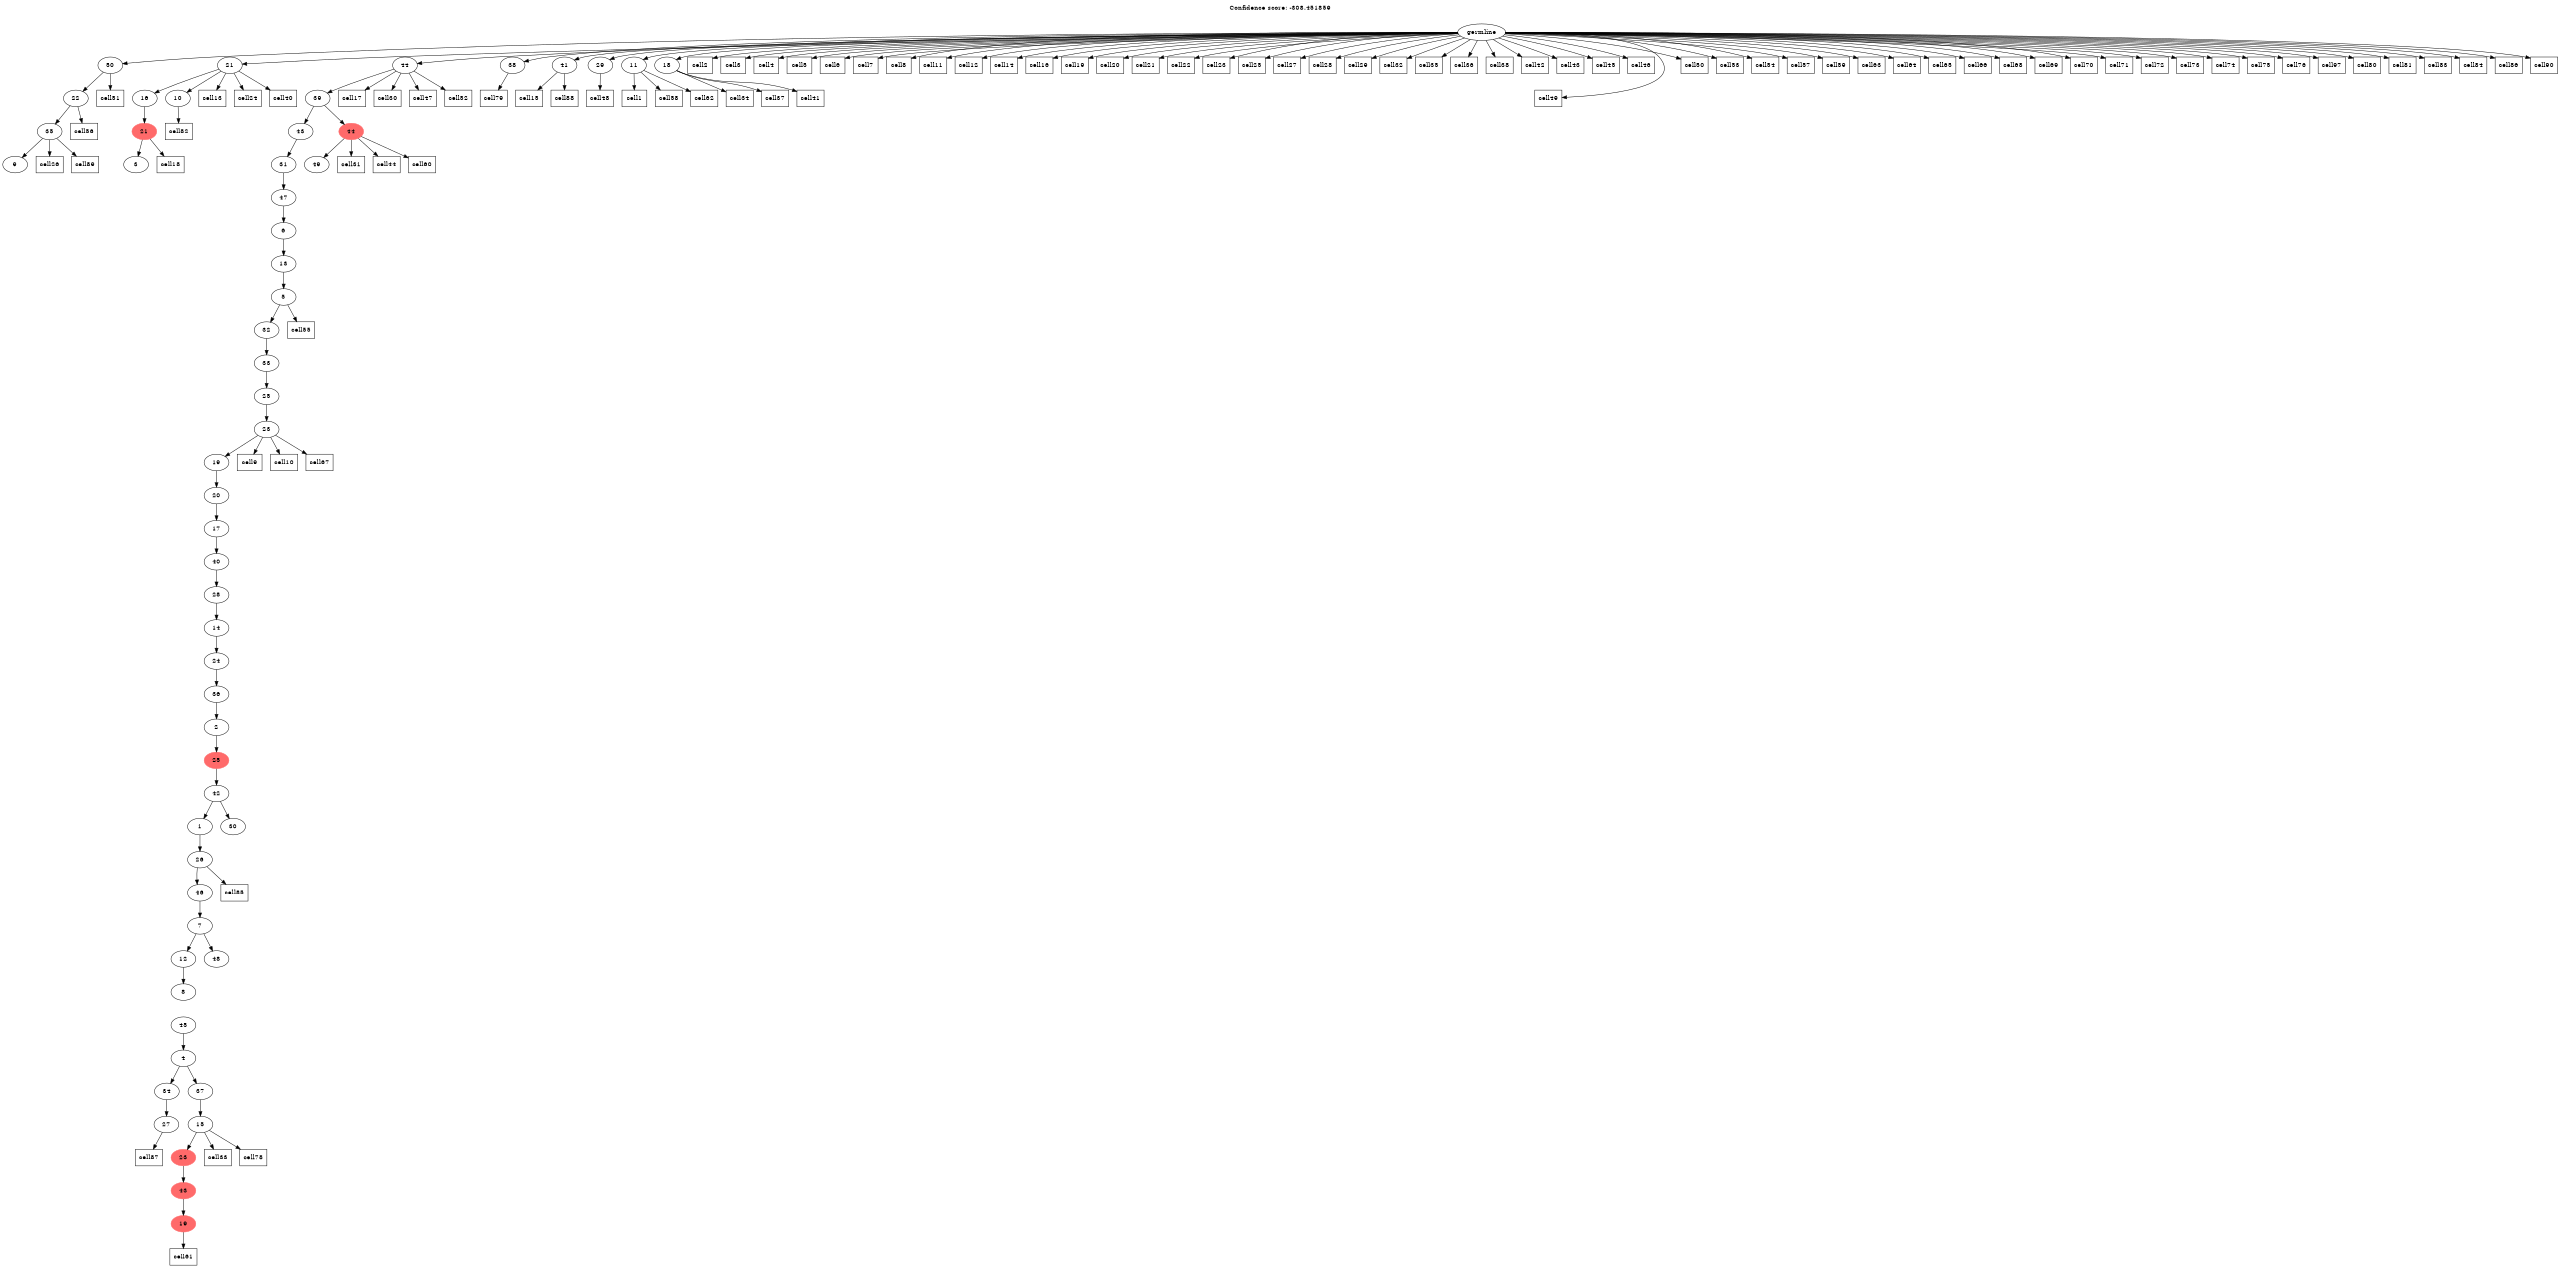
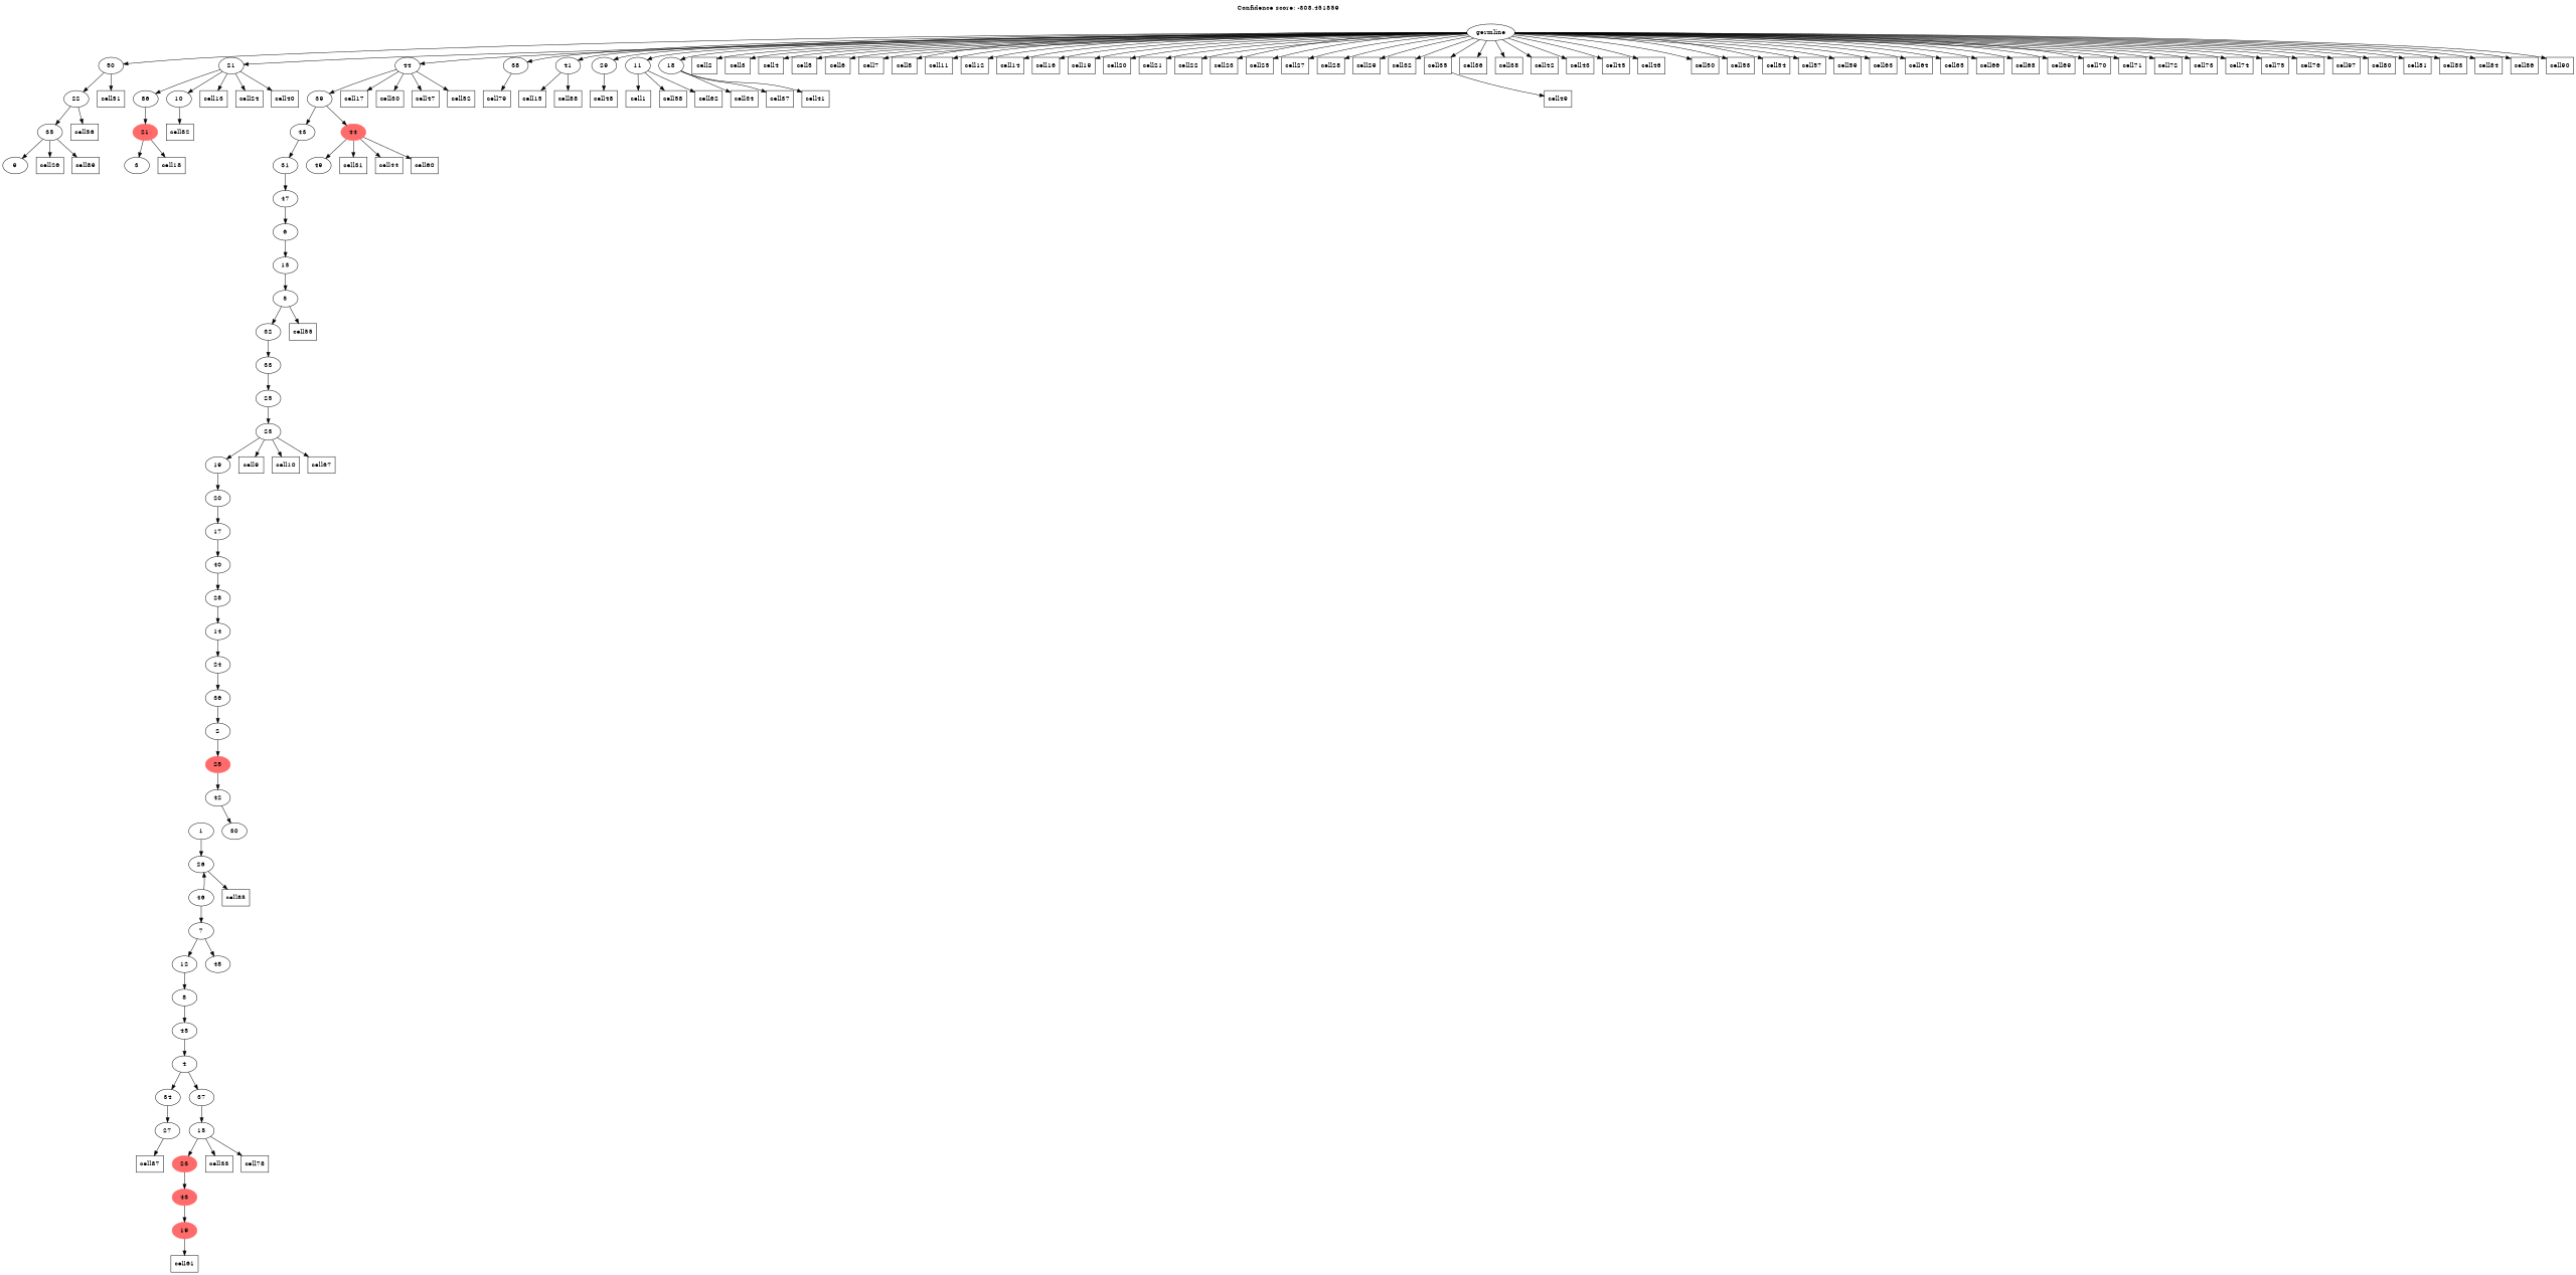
  digraph {
    label="Confidence score: -308.451859"
    labelloc=t
    node [shape=box]
    n1 [label=35 shape=""]
    n2 [label=9 shape=""]
    cell26
    cell89
    n5 [label=22 shape=""]
    cell56
    n7 [label=50 shape=""]
    cell51
    n9 [color=indianred1 label=21 style=filled shape=""]
    n10 [label=3 shape=""]
    cell18
-   n12 [label=16 shape=""]
+   n12 [label=86 shape=""]
    n13 [label=21 shape=""]
    n14 [label=10 shape=""]
    cell13
    cell24
    cell40
    cell82
    n19 [label=34 shape=""]
    n20 [label=27 shape=""]
    cell87
    n22 [color=indianred1 label=43 style=filled shape=""]
    n23 [color=indianred1 label=19 style=filled shape=""]
    cell61
    n25 [color=indianred1 label=23 style=filled shape=""]
    n26 [label=15 shape=""]
    cell33
    cell78
    n29 [label=37 shape=""]
    n30 [label=4 shape=""]
    n31 [label=45 shape=""]
    n32 [label=8 shape=""]
    n33 [label=12 shape=""]
    n34 [label=7 shape=""]
    n35 [label=48 shape=""]
    n36 [label=46 shape=""]
    n37 [label=26 shape=""]
    cell85
    n39 [label=1 shape=""]
    n40 [label=42 shape=""]
    n41 [label=30 shape=""]
    n42 [color=indianred1 label=25 style=filled shape=""]
    n43 [label=2 shape=""]
    n44 [label=36 shape=""]
    n45 [label=24 shape=""]
    n46 [label=14 shape=""]
    n47 [label=28 shape=""]
    n48 [label=40 shape=""]
    n49 [label=17 shape=""]
    n50 [label=20 shape=""]
    n51 [label=19 shape=""]
    n52 [label=23 shape=""]
    cell9
    cell10
    cell67
    n56 [label=25 shape=""]
    n57 [label=33 shape=""]
    n58 [label=32 shape=""]
    n59 [label=5 shape=""]
    cell55
    n61 [label=13 shape=""]
    n62 [label=6 shape=""]
    n63 [label=47 shape=""]
    n64 [label=31 shape=""]
    n65 [label=43 shape=""]
    n66 [color=indianred1 label=44 style=filled shape=""]
    n67 [label=49 shape=""]
    cell31
    cell44
    cell60
    n71 [label=39 shape=""]
    n72 [label=44 shape=""]
    cell17
    cell30
    cell47
    cell52
    n77 [label=germline shape=""]
    n78 [label=38 shape=""]
    n79 [label=41 shape=""]
    n80 [label=29 shape=""]
    n81 [label=11 shape=""]
    n82 [label=18 shape=""]
    cell2
    cell3
    cell4
    cell5
    cell6
    cell7
    cell8
    cell11
    cell12
    cell14
    cell16
    cell19
    cell20
    cell21
    cell22
    cell23
    cell25
    cell27
    cell28
    cell29
    cell32
    cell35
    cell36
    cell38
    cell42
    cell43
    cell45
    cell46
    cell49
    cell50
    cell53
    cell54
    cell57
    cell59
    cell63
    cell64
    cell65
    cell66
    cell68
    cell69
    cell70
    cell71
    cell72
    cell73
    cell74
    cell75
    cell76
    n130 [label=cell97]
    cell80
    cell81
    cell83
    cell84
    cell86
    cell90
    cell79
    cell15
    cell88
    cell48
    cell1
    cell58
    cell62
    cell34
    cell37
    cell41
    n1 -> n2
    n1 -> cell26
    n1 -> cell89
    n5 -> n1
    n5 -> cell56
    n7 -> n5
    n7 -> cell51
    n9 -> n10
    n9 -> cell18
    n12 -> n9
    n13 -> n12
    n13 -> n14
    n13 -> cell13
    n13 -> cell24
    n13 -> cell40
    n14 -> cell82
    n19 -> n20
    n20 -> cell87
    n22 -> n23
    n23 -> cell61
    n25 -> n22
    n26 -> n25
    n26 -> cell33
    n26 -> cell78
    n29 -> n26
    n30 -> n19
    n30 -> n29
    n31 -> n30
+   n32 -> n31
    n33 -> n32
    n34 -> n33
    n34 -> n35
    n36 -> n34
-   n37 -> n36
+   n36 -> n37
    n37 -> cell85
    n39 -> n37
-   n40 -> n39
    n40 -> n41
    n42 -> n40
    n43 -> n42
    n44 -> n43
    n45 -> n44
    n46 -> n45
    n47 -> n46
    n48 -> n47
    n49 -> n48
    n50 -> n49
    n51 -> n50
    n52 -> n51
    n52 -> cell9
    n52 -> cell10
    n52 -> cell67
    n56 -> n52
    n57 -> n56
    n58 -> n57
    n59 -> n58
    n59 -> cell55
    n61 -> n59
    n62 -> n61
    n63 -> n62
    n64 -> n63
    n65 -> n64
    n66 -> n67
    n66 -> cell31
    n66 -> cell44
    n66 -> cell60
    n71 -> n65
    n71 -> n66
    n72 -> n71
    n72 -> cell17
    n72 -> cell30
    n72 -> cell47
    n72 -> cell52
    n77 -> n7
    n77 -> n13
    n77 -> n72
    n77 -> n78
    n77 -> n79
    n77 -> n80
    n77 -> n81
    n77 -> n82
    n77 -> cell2
    n77 -> cell3
    n77 -> cell4
    n77 -> cell5
    n77 -> cell6
    n77 -> cell7
    n77 -> cell8
    n77 -> cell11
    n77 -> cell12
    n77 -> cell14
    n77 -> cell16
    n77 -> cell19
    n77 -> cell20
    n77 -> cell21
    n77 -> cell22
    n77 -> cell23
    n77 -> cell25
    n77 -> cell27
    n77 -> cell28
    n77 -> cell29
    n77 -> cell32
    n77 -> cell35
    n77 -> cell36
    n77 -> cell38
    n77 -> cell42
    n77 -> cell43
    n77 -> cell45
    n77 -> cell46
-   n77 -> cell49
+   cell35 -> cell49
    n77 -> cell50
    n77 -> cell53
    n77 -> cell54
    n77 -> cell57
    n77 -> cell59
    n77 -> cell63
    n77 -> cell64
    n77 -> cell65
    n77 -> cell66
    n77 -> cell68
    n77 -> cell69
    n77 -> cell70
    n77 -> cell71
    n77 -> cell72
    n77 -> cell73
    n77 -> cell74
    n77 -> cell75
    n77 -> cell76
    n77 -> n130
    n77 -> cell80
    n77 -> cell81
    n77 -> cell83
    n77 -> cell84
    n77 -> cell86
    n77 -> cell90
    n78 -> cell79
    n79 -> cell15
    n79 -> cell88
    n80 -> cell48
    n81 -> cell1
    n81 -> cell58
    n81 -> cell62
    n82 -> cell34
    n82 -> cell37
    n82 -> cell41
  }
